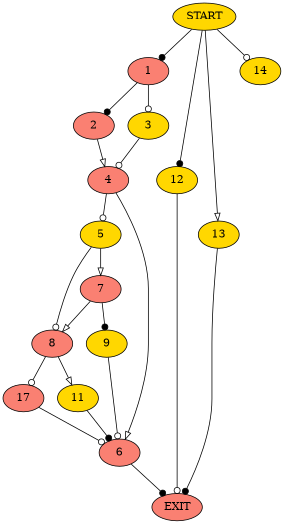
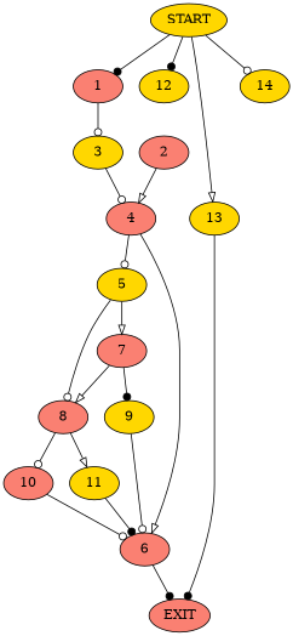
  digraph {
    node [fillcolor=gold style=filled]
    edge [arrowhead=odot]
    n1 [label=START]
    1 [fillcolor=salmon]
    12
    13
    14
    2 [fillcolor=salmon]
    3
    n8 [fillcolor=salmon label=EXIT]
    4 [fillcolor=salmon]
    5
    6 [fillcolor=salmon]
    7 [fillcolor=salmon]
    8 [fillcolor=salmon]
    9
-   10 [fillcolor=salmon label=17]
+   10 [fillcolor=salmon]
    11
    n1 -> 1 [arrowhead=dot]
    n1 -> 12 [arrowhead=dot]
    n1 -> 13 [arrowhead=onormal]
    n1 -> 14
-   1 -> 2 [arrowhead=dot]
    1 -> 3
-   12 -> n8
    13 -> n8 [arrowhead=dot]
    2 -> 4 [arrowhead=onormal]
    3 -> 4
    4 -> 5
    4 -> 6 [arrowhead=onormal]
    5 -> 7 [arrowhead=onormal]
    5 -> 8
    6 -> n8 [arrowhead=dot]
    7 -> 8 [arrowhead=onormal]
    7 -> 9 [arrowhead=dot]
    8 -> 10
    8 -> 11 [arrowhead=onormal]
    9 -> 6
    10 -> 6
    11 -> 6 [arrowhead=dot]
  }
